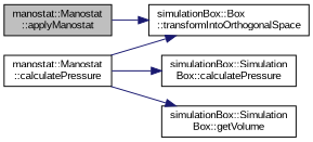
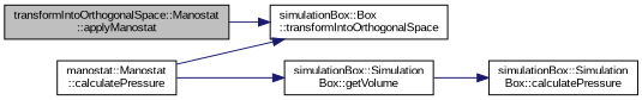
  digraph {
    fontname="Liberation Sans"
    rankdir=LR
    node [color=black fillcolor=white fontname="Liberation Sans" fontsize=10 shape=record style=filled]
    edge [color=midnightblue fontname="Liberation Sans" fontsize=10 labelfontname=Helvetica labelfontsize=10 style=solid]
-   n1 [fillcolor=grey75 fontcolor=black height=0.2 label="manostat::Manostat\l::applyManostat" width=0.4]
+   n1 [fillcolor=grey75 fontcolor=black height=0.2 label="transformIntoOrthogonalSpace::Manostat\l::applyManostat" width=0.4]
    n2 [height=0.2 label="simulationBox::Box\l::transformIntoOrthogonalSpace" width=0.4]
    n3 [height=0.2 label="manostat::Manostat\l::calculatePressure" width=0.4]
    n4 [height=0.2 label="simulationBox::Simulation\lBox::calculatePressure" width=0.4]
    n5 [height=0.2 label="simulationBox::Simulation\lBox::getVolume" width=0.4]
    n1 -> n2
    n3 -> n2
-   n3 -> n4
+   n5 -> n4
    n3 -> n5
  }
